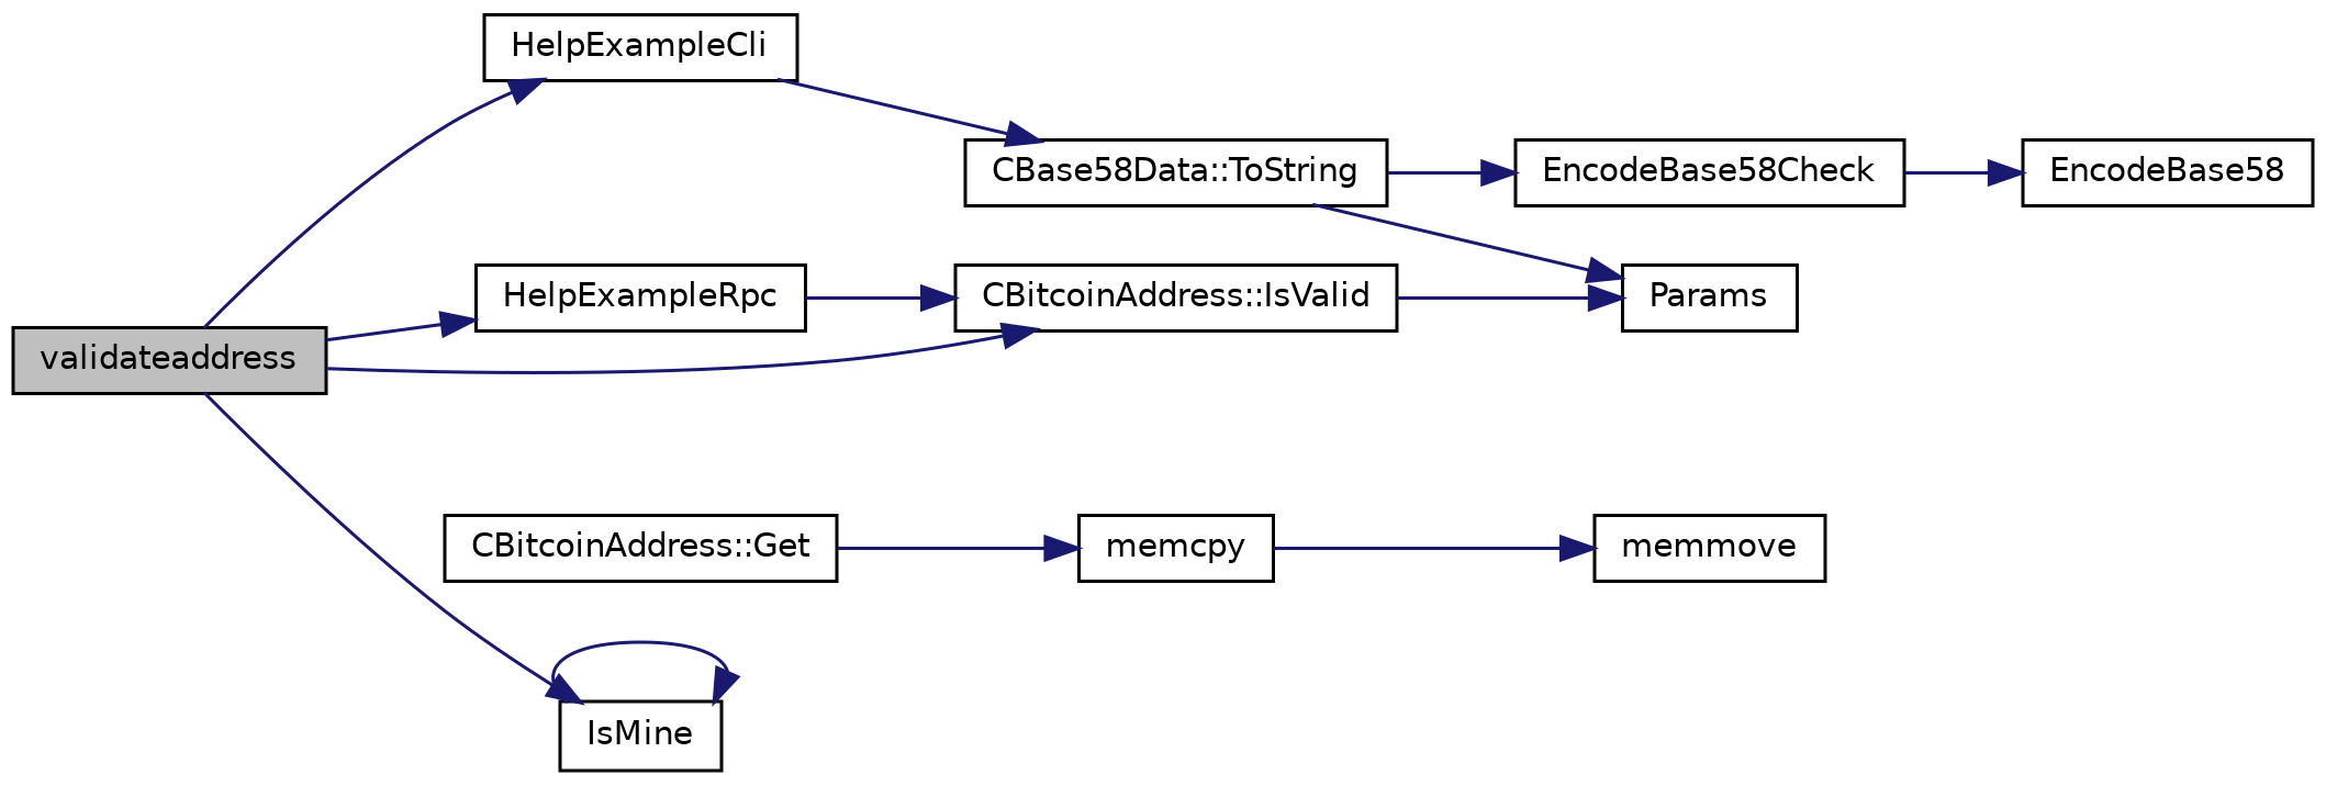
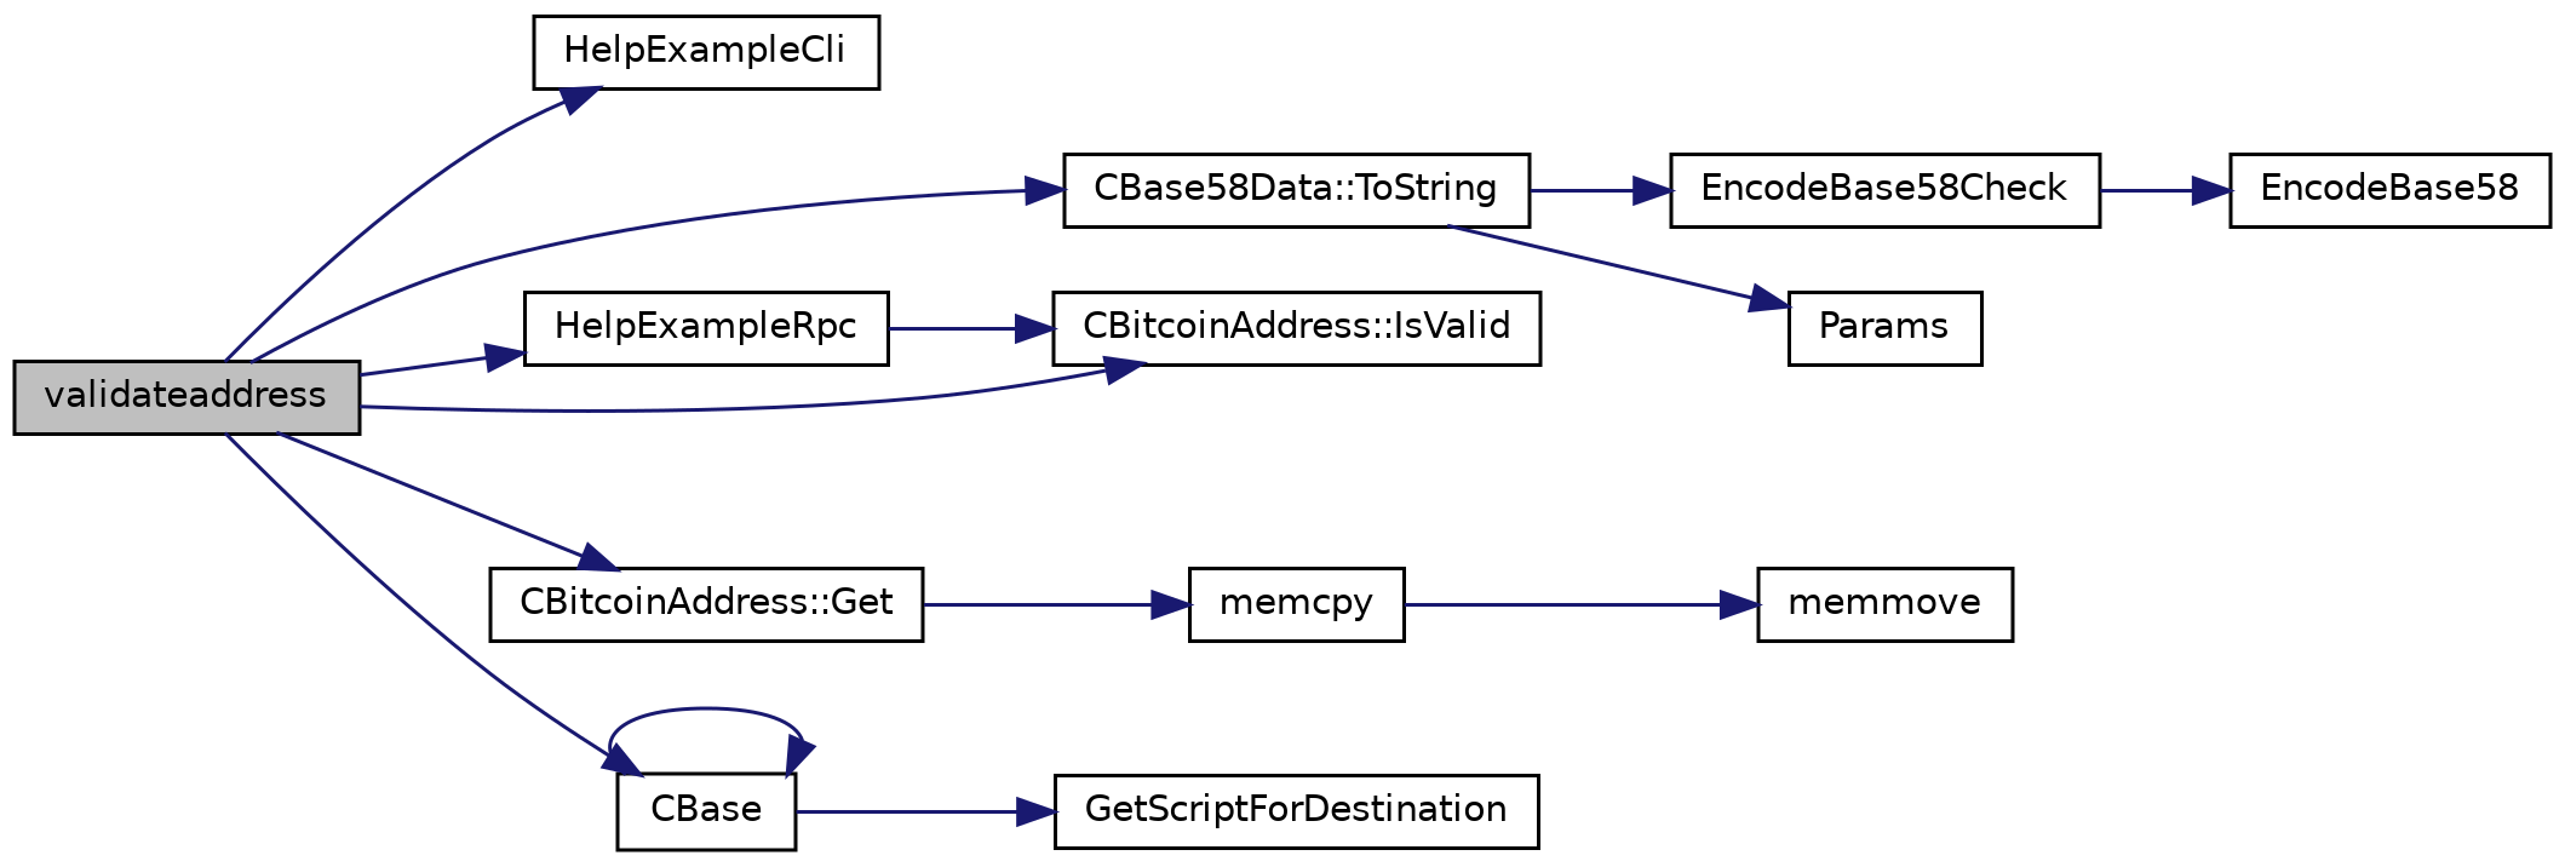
  digraph {
    rankdir=LR
    node [color=black fillcolor=white fontname=Helvetica fontsize=10 shape=record style=filled]
    edge [color=midnightblue fontname=Helvetica fontsize=10 labelfontname=Helvetica labelfontsize=10 style=solid]
    n1 [fillcolor=grey75 fontcolor=black height=0.2 label=validateaddress width=0.4]
    n2 [height=0.2 label=HelpExampleCli width=0.4]
    n3 [height=0.2 label=HelpExampleRpc width=0.4]
    n4 [height=0.2 label="CBitcoinAddress::IsValid" width=0.4]
    n5 [height=0.2 label="CBitcoinAddress::Get" width=0.4]
    n6 [height=0.2 label="CBase58Data::ToString" width=0.4]
-   n7 [height=0.2 label=IsMine width=0.4]
+   n7 [height=0.2 label=CBase width=0.4]
    n8 [height=0.2 label=Params width=0.4]
    n9 [height=0.2 label=memcpy width=0.4]
    n10 [height=0.2 label=EncodeBase58Check width=0.4]
+   n11 [height=0.2 label=GetScriptForDestination width=0.4]
    n12 [height=0.2 label=memmove width=0.4]
    n13 [height=0.2 label=EncodeBase58 width=0.4]
    n1 -> n2
    n1 -> n3
    n1 -> n4
-   n2 -> n6
+   n1 -> n5
+   n1 -> n6
    n1 -> n7
    n3 -> n4
-   n4 -> n8
    n5 -> n9
    n6 -> n8
    n6 -> n10
    n7 -> n7
+   n7 -> n11
    n9 -> n12
    n10 -> n13
  }
